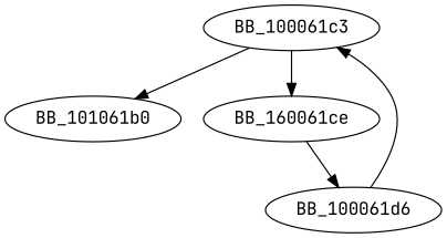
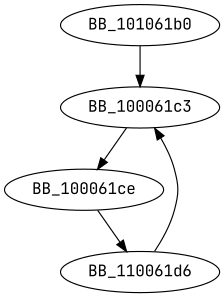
  digraph {
    fontname="JetBrains Mono"
    node [fontname="JetBrains Mono"]
    edge [fontname="JetBrains Mono"]
    n1 [label=BB_101061b0]
    BB_100061c3
-   BB_100061ce [label=BB_160061ce]
-   BB_100061d6
-   BB_100061c3 -> n1
+   BB_100061ce
+   BB_100061d6 [label=BB_110061d6]
+   n1 -> BB_100061c3
    BB_100061c3 -> BB_100061ce
    BB_100061ce -> BB_100061d6
    BB_100061d6 -> BB_100061c3
  }
